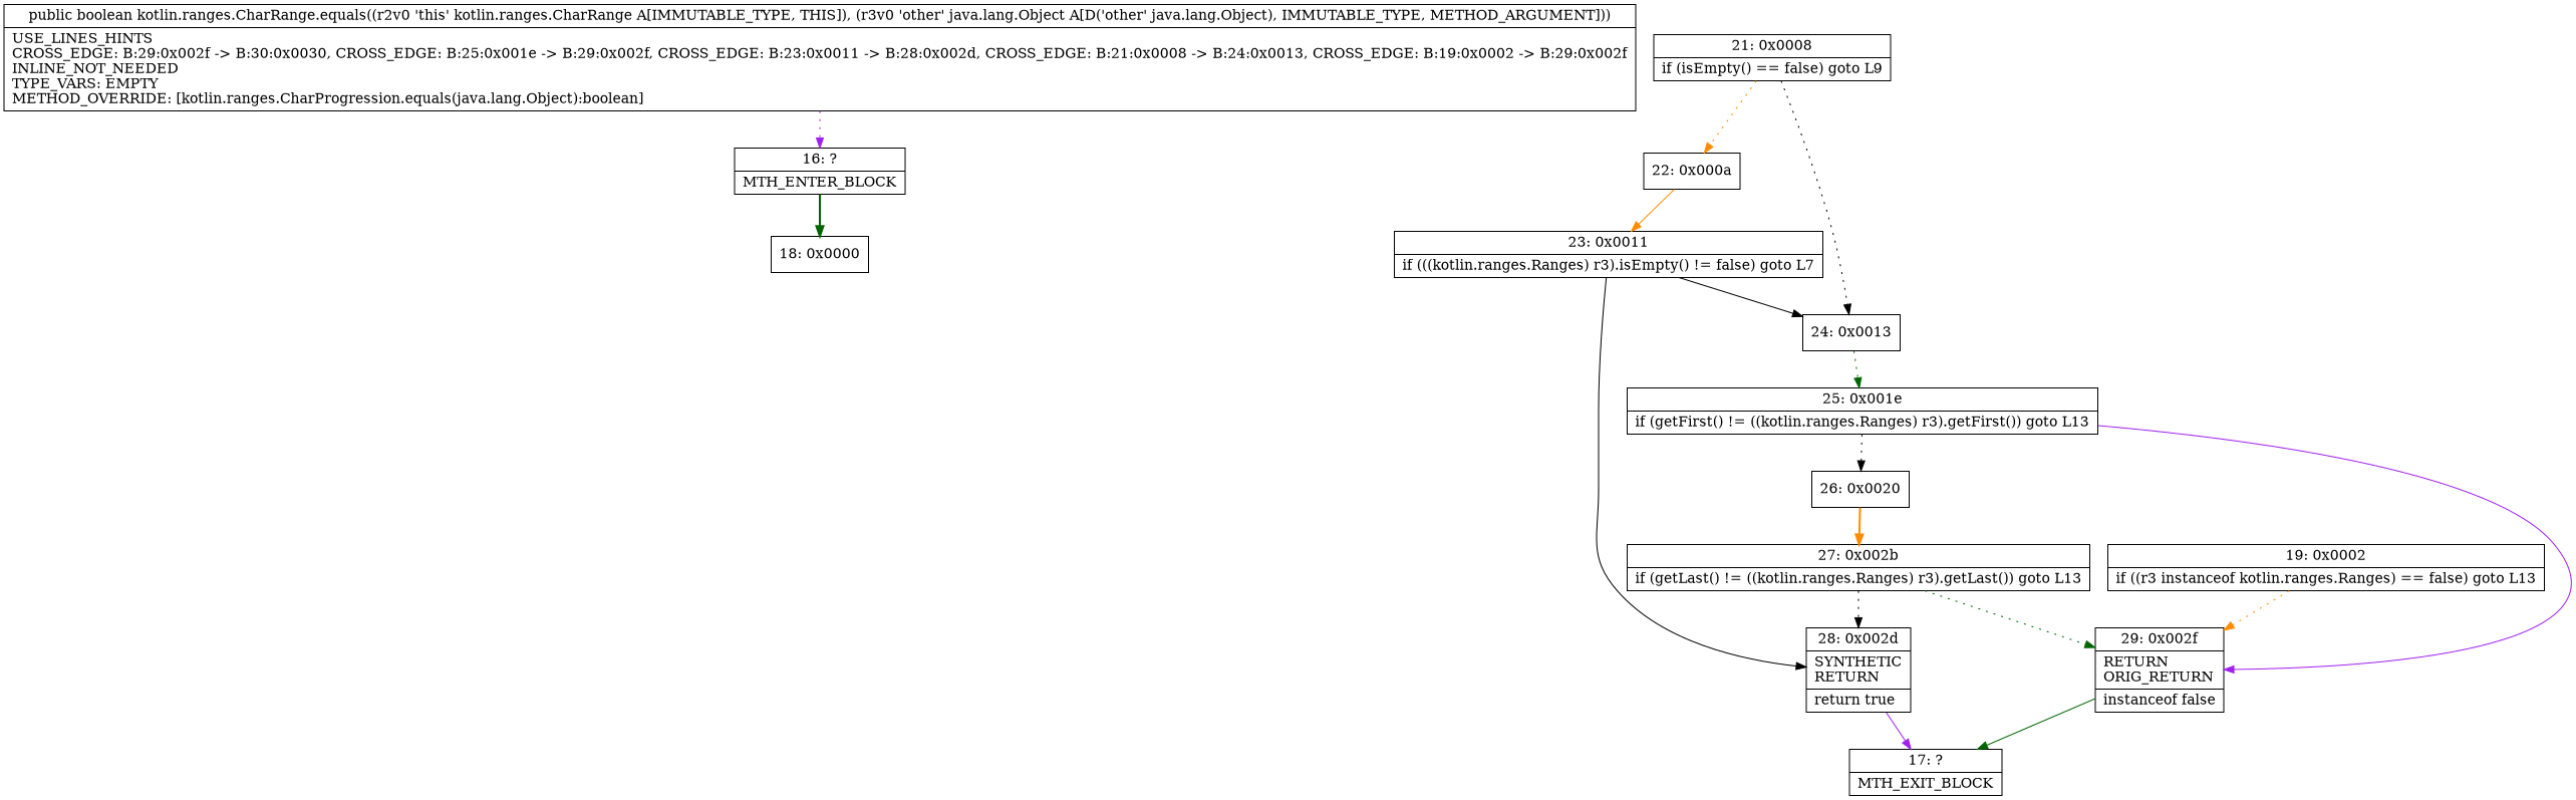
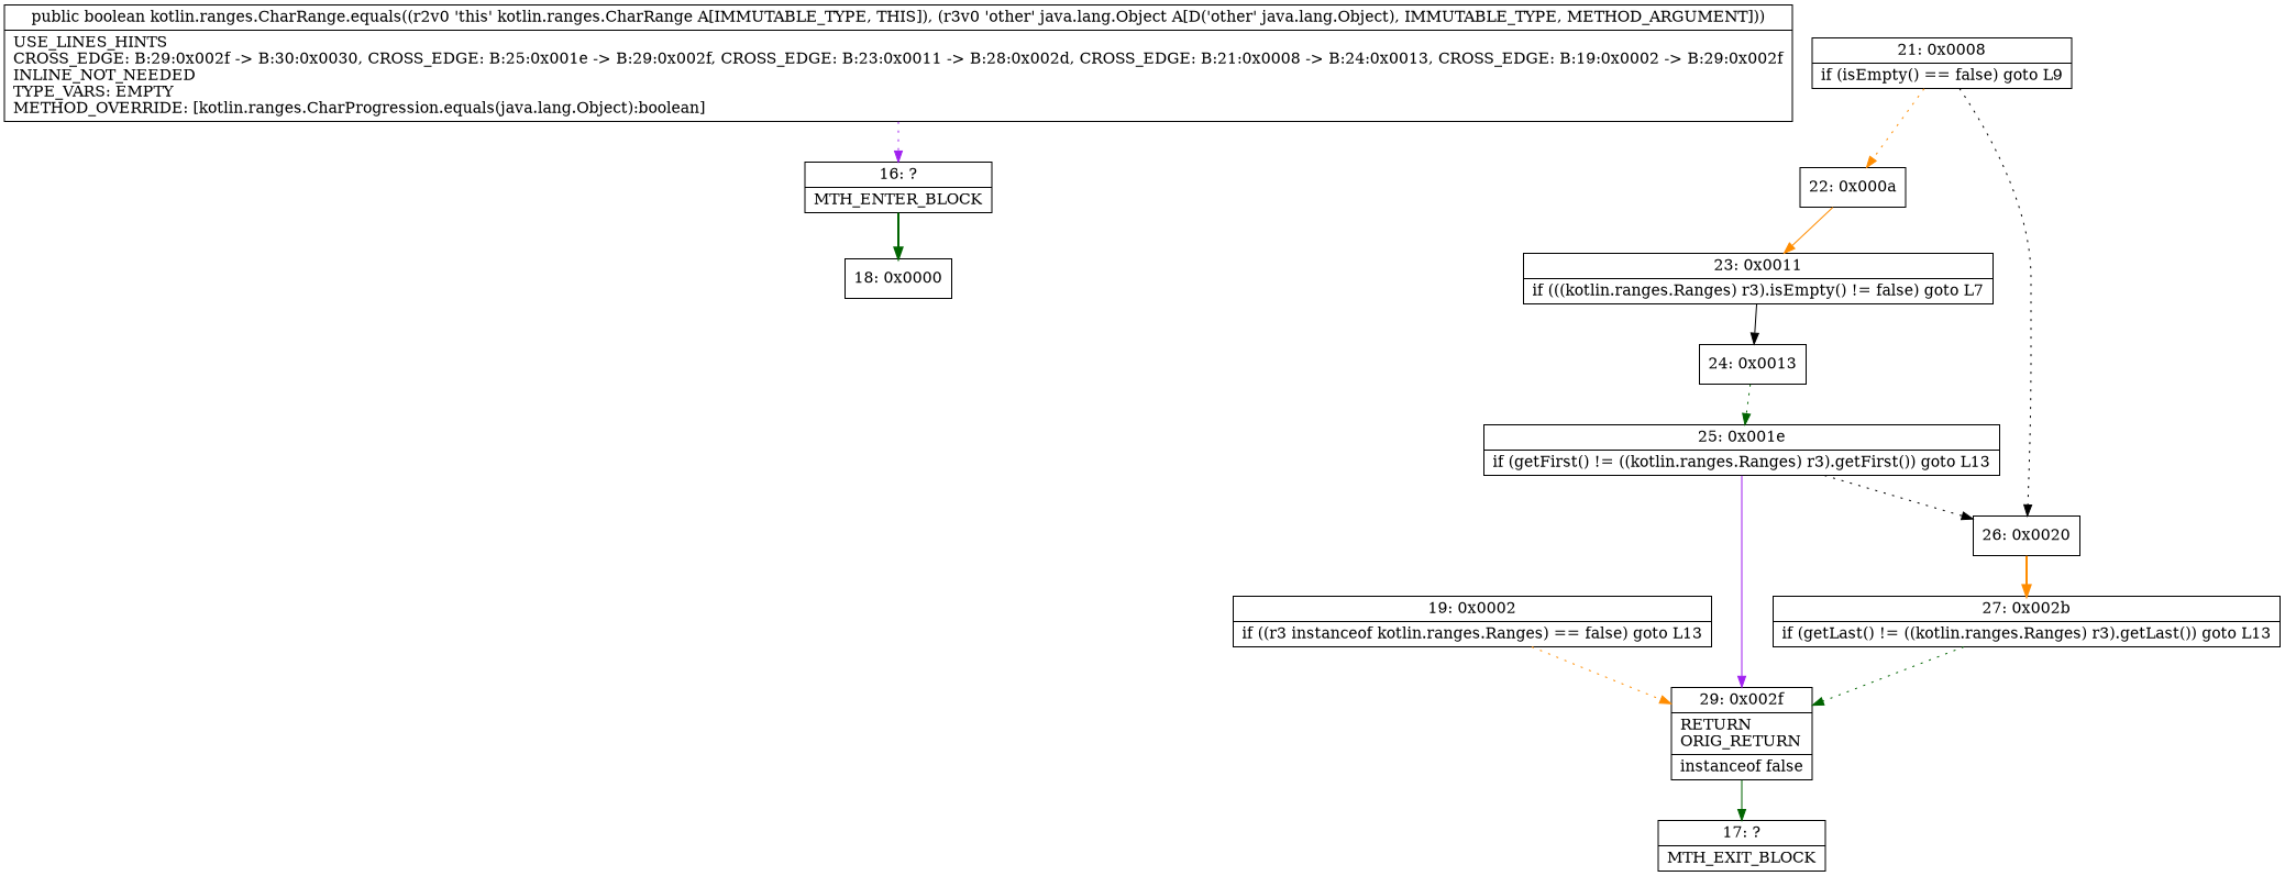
  digraph {
    node [shape=record]
    edge [color=black style=dotted]
    n1 [label="{16\:\ ?|MTH_ENTER_BLOCK\l}"]
    n2 [label="{18\:\ 0x0000}"]
    n3 [label="{19\:\ 0x0002|if ((r3 instanceof kotlin.ranges.Ranges) == false) goto L13\l}"]
    n4 [label="{29\:\ 0x002f|RETURN\lORIG_RETURN\l|instanceof false\l}"]
    n5 [label="{17\:\ ?|MTH_EXIT_BLOCK\l}"]
    n6 [label="{21\:\ 0x0008|if (isEmpty() == false) goto L9\l}"]
    n7 [label="{22\:\ 0x000a}"]
    n8 [label="{24\:\ 0x0013}"]
    n9 [label="{23\:\ 0x0011|if (((kotlin.ranges.Ranges) r3).isEmpty() != false) goto L7\l}"]
    n10 [label="{25\:\ 0x001e|if (getFirst() != ((kotlin.ranges.Ranges) r3).getFirst()) goto L13\l}"]
-   n11 [label="{28\:\ 0x002d|SYNTHETIC\lRETURN\l|return true\l}"]
    n12 [label="{26\:\ 0x0020}"]
    n13 [label="{27\:\ 0x002b|if (getLast() != ((kotlin.ranges.Ranges) r3).getLast()) goto L13\l}"]
    n14 [label="{public boolean kotlin.ranges.CharRange.equals((r2v0 'this' kotlin.ranges.CharRange A[IMMUTABLE_TYPE, THIS]), (r3v0 'other' java.lang.Object A[D('other' java.lang.Object), IMMUTABLE_TYPE, METHOD_ARGUMENT]))  | USE_LINES_HINTS\lCROSS_EDGE: B:29:0x002f \-\> B:30:0x0030, CROSS_EDGE: B:25:0x001e \-\> B:29:0x002f, CROSS_EDGE: B:23:0x0011 \-\> B:28:0x002d, CROSS_EDGE: B:21:0x0008 \-\> B:24:0x0013, CROSS_EDGE: B:19:0x0002 \-\> B:29:0x002f\lINLINE_NOT_NEEDED\lTYPE_VARS: EMPTY\lMETHOD_OVERRIDE: [kotlin.ranges.CharProgression.equals(java.lang.Object):boolean]\l}"]
    n1 -> n2 [color=darkgreen style=bold]
    n3 -> n4 [color=darkorange]
    n4 -> n5 [color=darkgreen style=solid]
    n6 -> n7 [color=darkorange]
-   n6 -> n8
+   n6 -> n12
    n7 -> n9 [color=darkorange style=solid]
    n8 -> n10 [color=darkgreen]
    n9 -> n8 [style=solid]
-   n9 -> n11 [style=solid]
    n10 -> n4 [color=purple style=solid]
    n10 -> n12
-   n11 -> n5 [color=purple style=solid]
    n12 -> n13 [color=darkorange style=bold]
    n13 -> n4 [color=darkgreen]
-   n13 -> n11
    n14 -> n1 [color=purple]
  }
